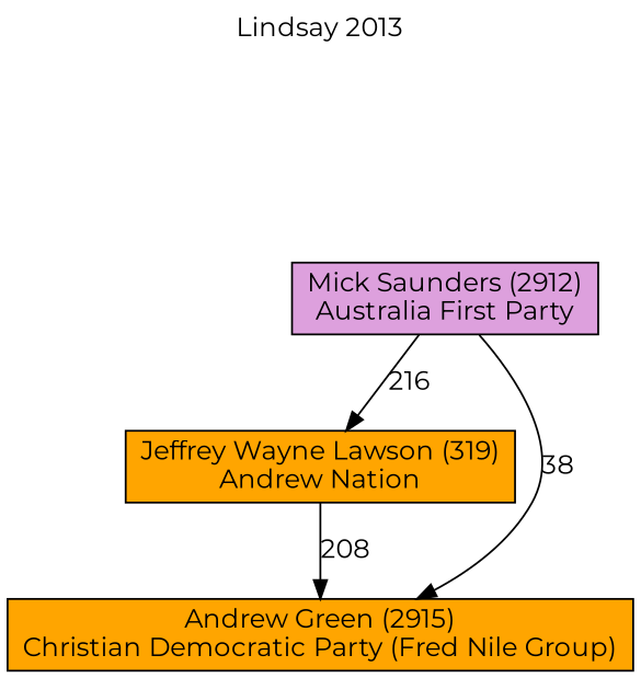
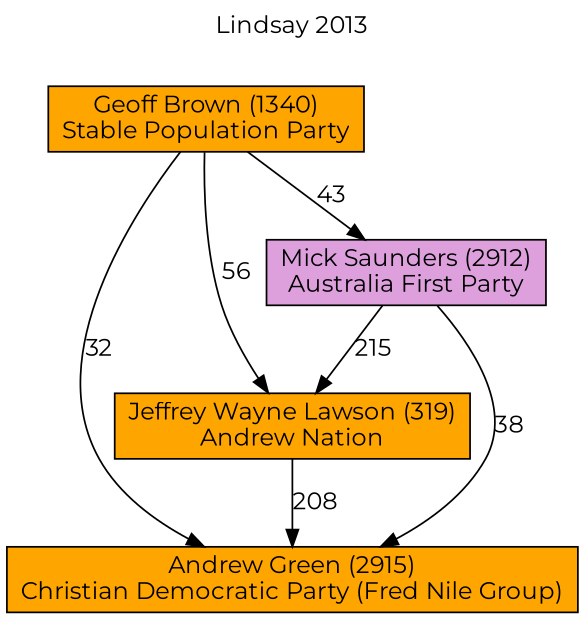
  digraph {
    fontname=Montserrat
    label="Lindsay 2013"
    labelloc=t
    mclimit=2
    node [fillcolor=orange fontname=Montserrat shape=box style=filled]
    edge [fontname=Montserrat]
    n1 [label="Andrew Green (2915)\nChristian Democratic Party (Fred Nile Group)"]
    n2 [label="Jeffrey Wayne Lawson (319)\nAndrew Nation"]
    n3 [fillcolor=plum label="Mick Saunders (2912)\nAustralia First Party"]
+   n4 [label="Geoff Brown (1340)\nStable Population Party"]
    n2 -> n1 [label=208]
    n3 -> n1 [label=38]
-   n3 -> n2 [label=216]
+   n3 -> n2 [label=215]
+   n4 -> n1 [label=32]
+   n4 -> n2 [label=56]
+   n4 -> n3 [label=43]
  }
